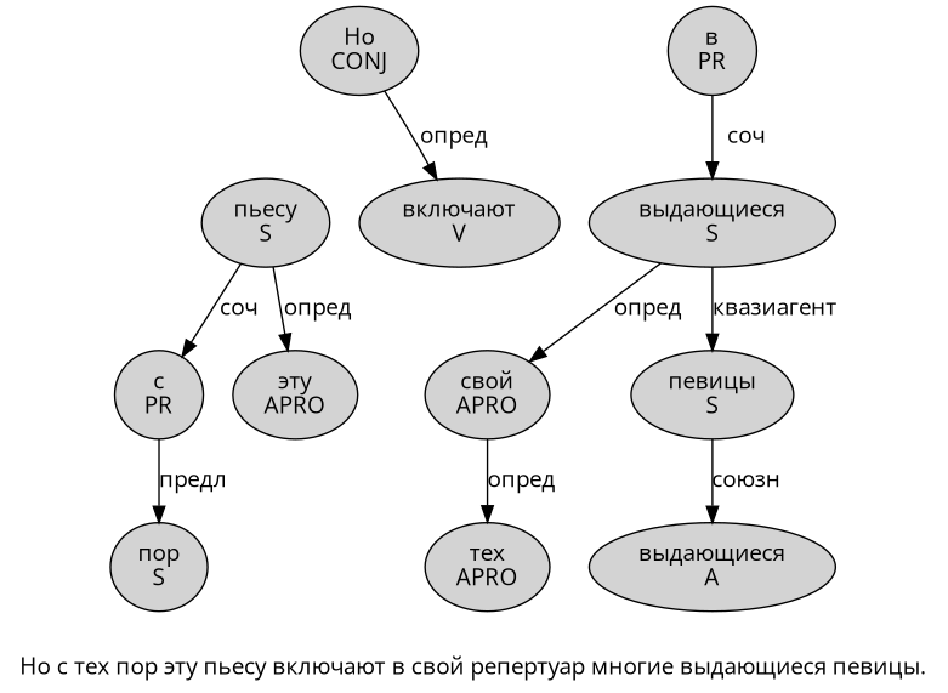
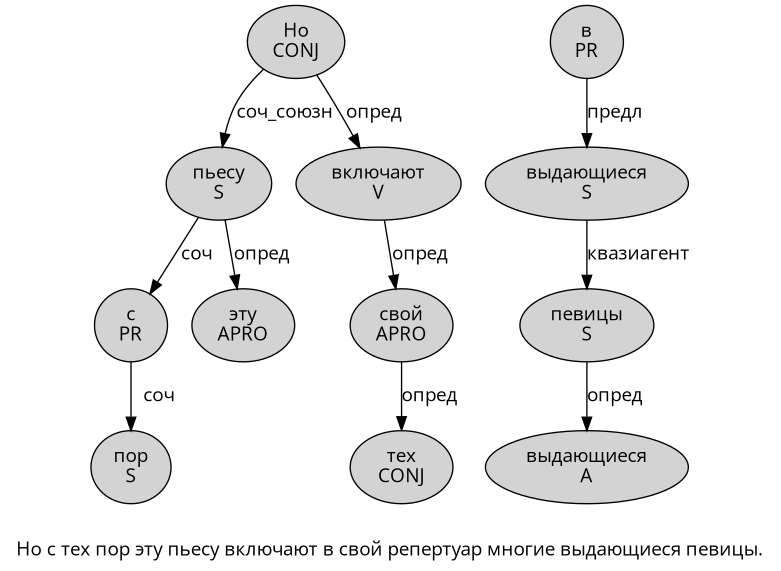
  digraph {
    fontname="Open Sans"
    label="Но с тех пор эту пьесу включают в свой репертуар многие выдающиеся певицы."
    node [fillcolor=lightgray fontname="Open Sans" penwidth=1 shape=ellipse style=filled]
    edge [fontname="Open Sans"]
    n1 [label="Но\nCONJ"]
    n2 [label="пьесу\nS"]
    n3 [label="включают\nV"]
    n4 [label="с\nPR"]
    n5 [label="эту\nAPRO"]
    n6 [label="пор\nS"]
-   n7 [label="тех\nAPRO"]
+   n7 [label="тех\nCONJ"]
    n8 [label="в\nPR"]
    n9 [label="выдающиеся\nS"]
    n10 [label="свой\nAPRO"]
    n11 [label="певицы\nS"]
    n12 [label="выдающиеся\nA"]
+   n1 -> n2 [label="соч_союзн"]
    n1 -> n3 [label="опред"]
    n2 -> n4 [label="соч"]
    n2 -> n5 [label="опред"]
-   n4 -> n6 [label="предл"]
-   n8 -> n9 [label="соч"]
-   n9 -> n10 [label="опред"]
+   n4 -> n6 [label="соч"]
+   n8 -> n9 [label="предл"]
+   n3 -> n10 [label="опред"]
    n9 -> n11 [label="квазиагент"]
    n10 -> n7 [label="опред"]
-   n11 -> n12 [label="союзн"]
+   n11 -> n12 [label="опред"]
  }
